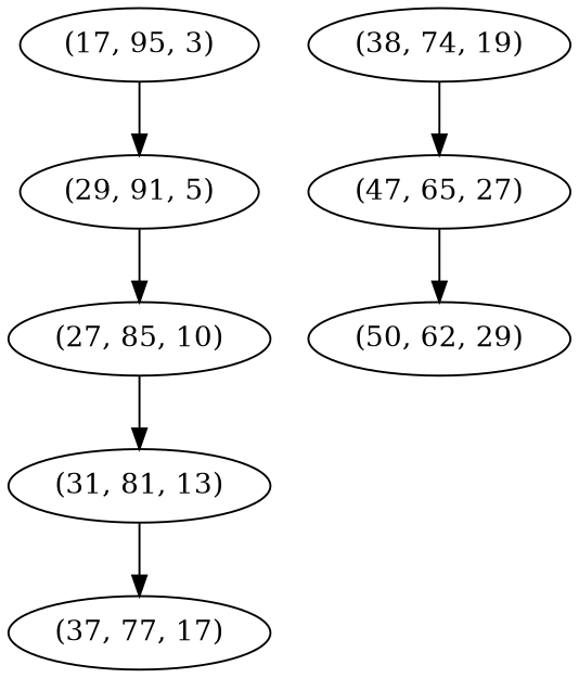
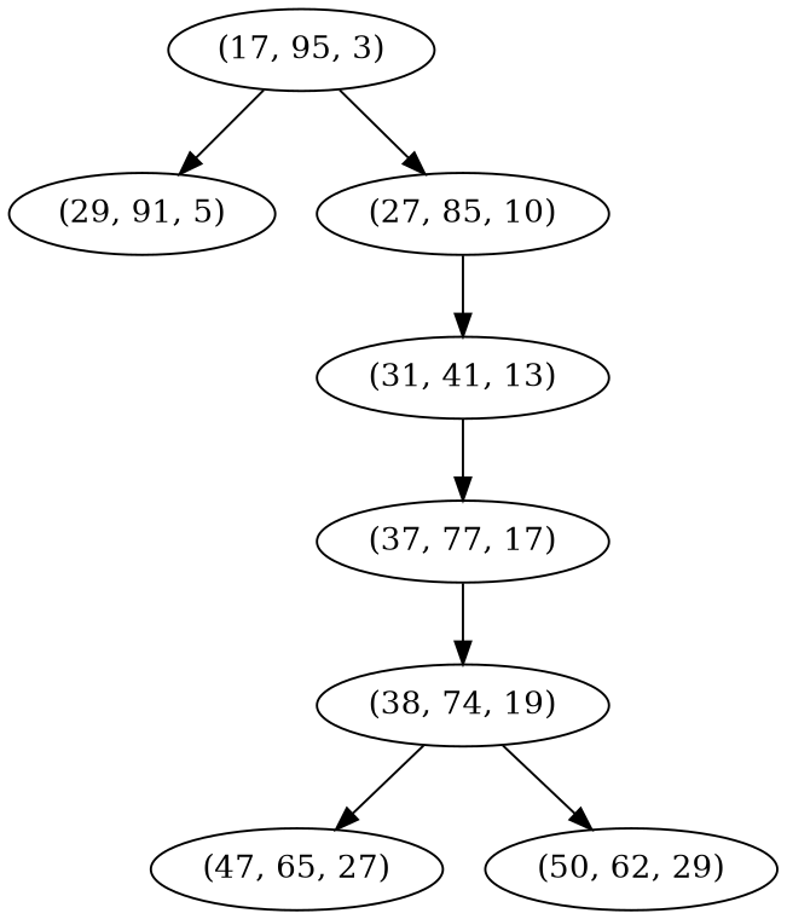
  digraph {
    n1 [label="(29, 91, 5)"]
    "(17, 95, 3)"
    "(27, 85, 10)"
-   "(31, 81, 13)"
+   "(31, 81, 13)" [label="(31, 41, 13)"]
    n5 [label="(37, 77, 17)"]
    "(38, 74, 19)"
    "(47, 65, 27)"
    "(50, 62, 29)"
-   n1 -> "(27, 85, 10)"
+   "(17, 95, 3)" -> "(27, 85, 10)"
    "(17, 95, 3)" -> n1
    "(27, 85, 10)" -> "(31, 81, 13)"
    "(31, 81, 13)" -> n5
+   n5 -> "(38, 74, 19)"
    "(38, 74, 19)" -> "(47, 65, 27)"
-   "(47, 65, 27)" -> "(50, 62, 29)"
+   "(38, 74, 19)" -> "(50, 62, 29)"
  }
